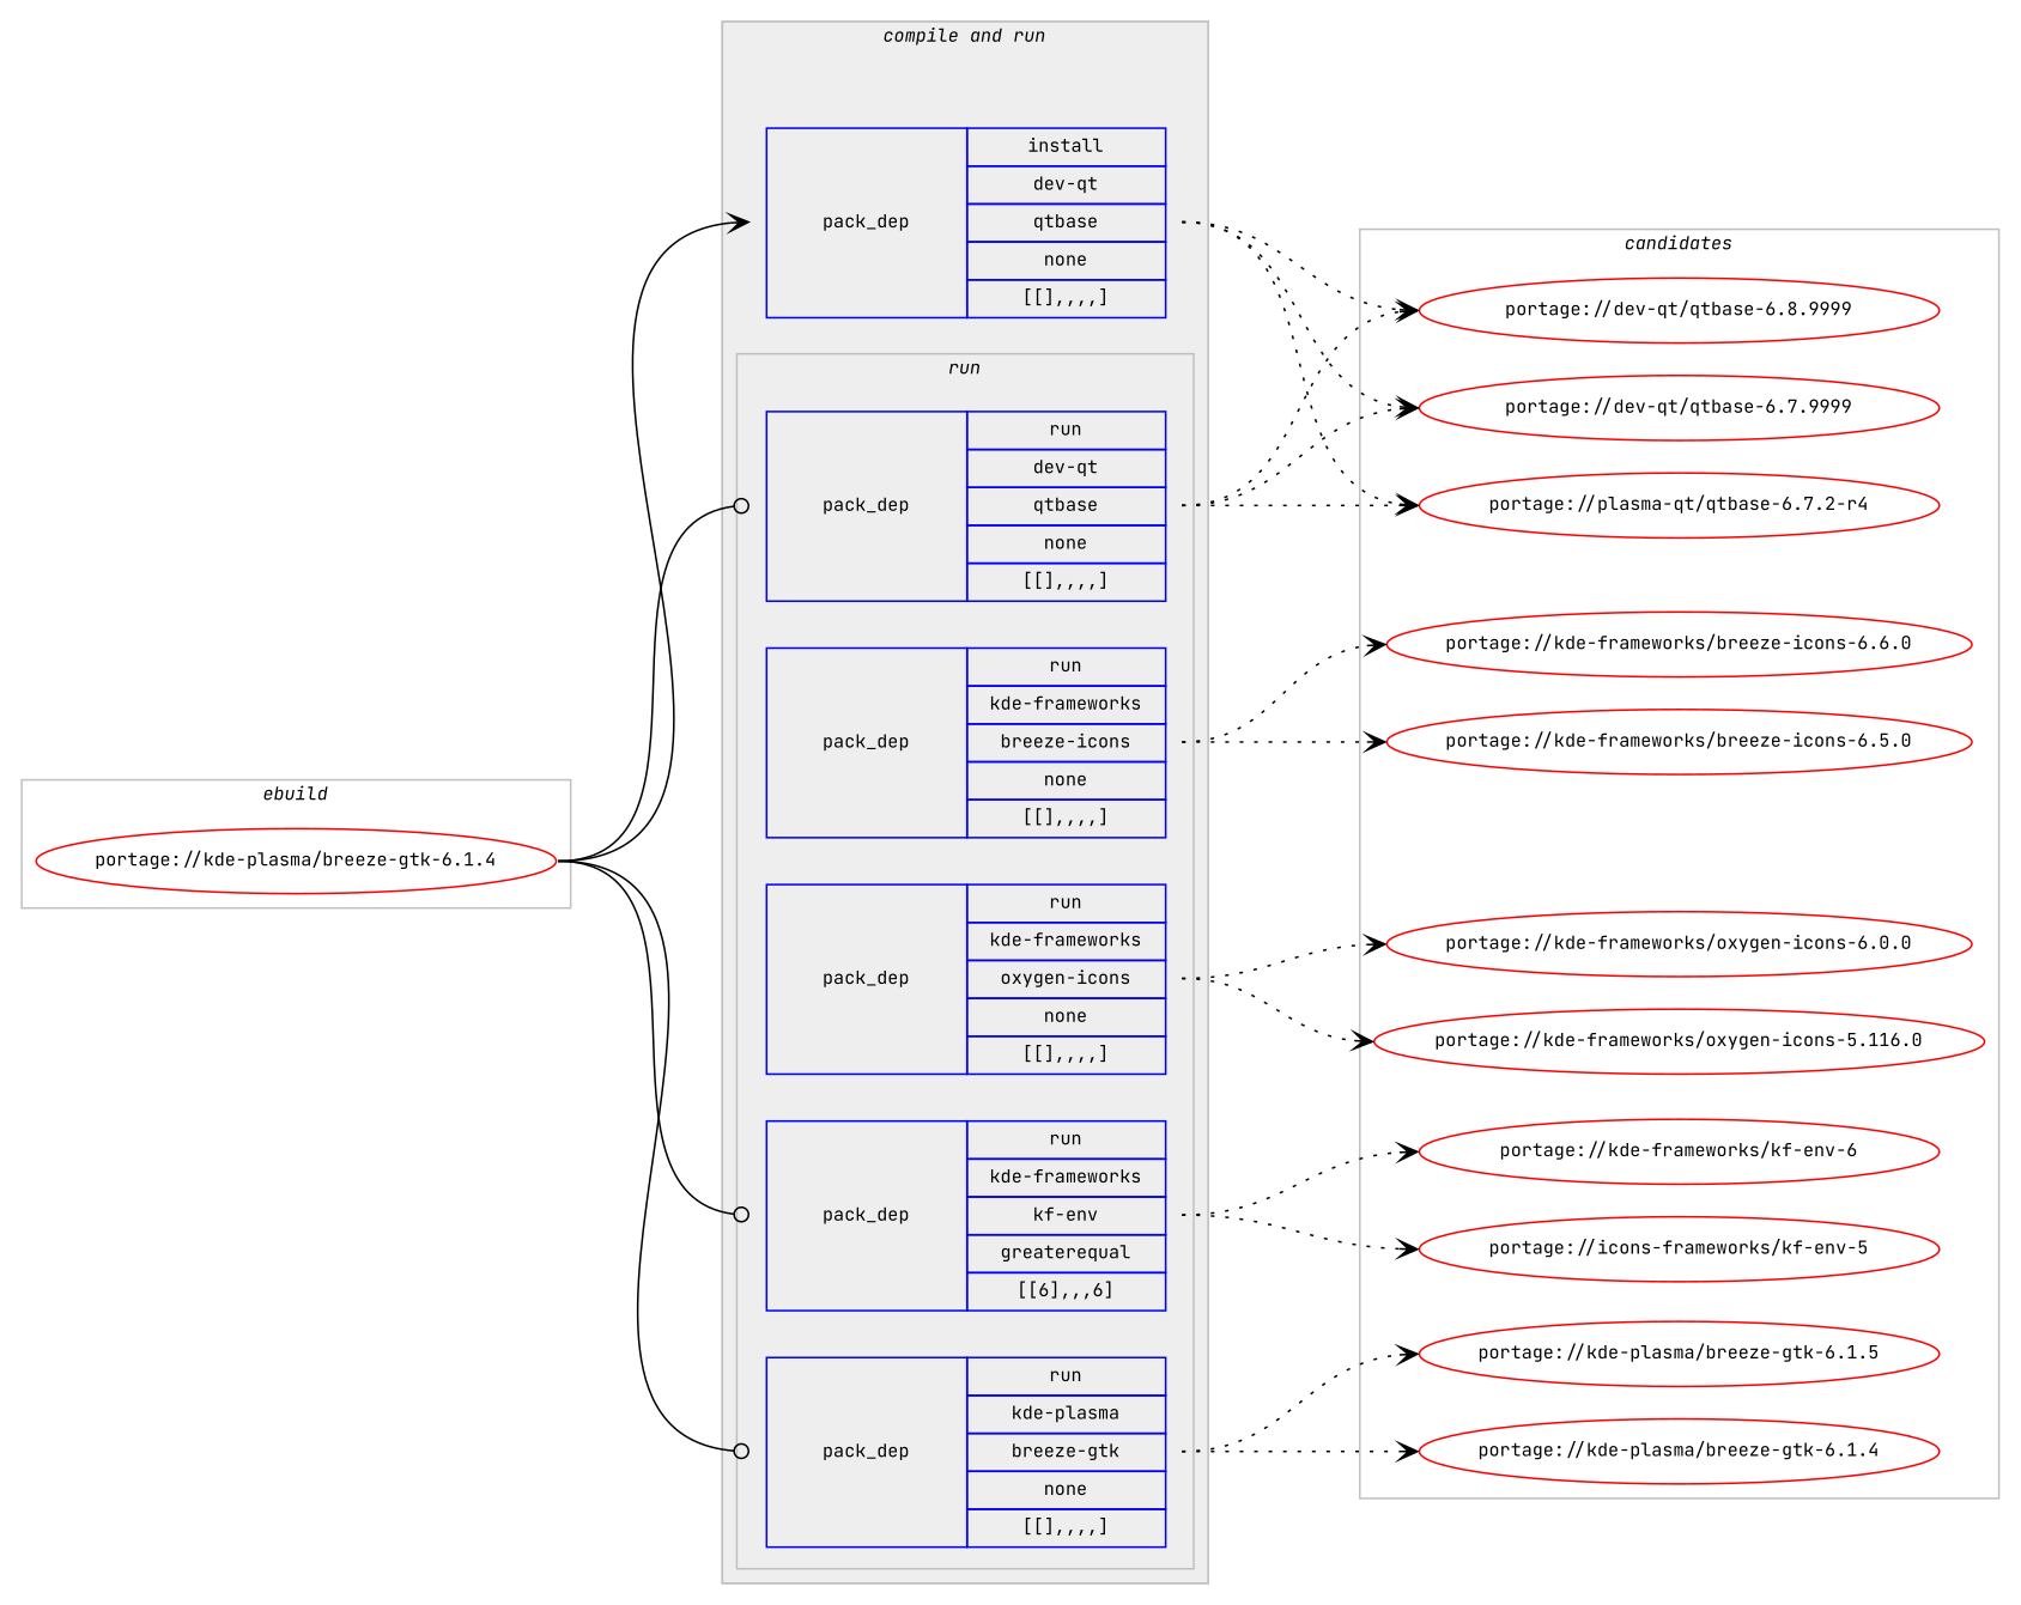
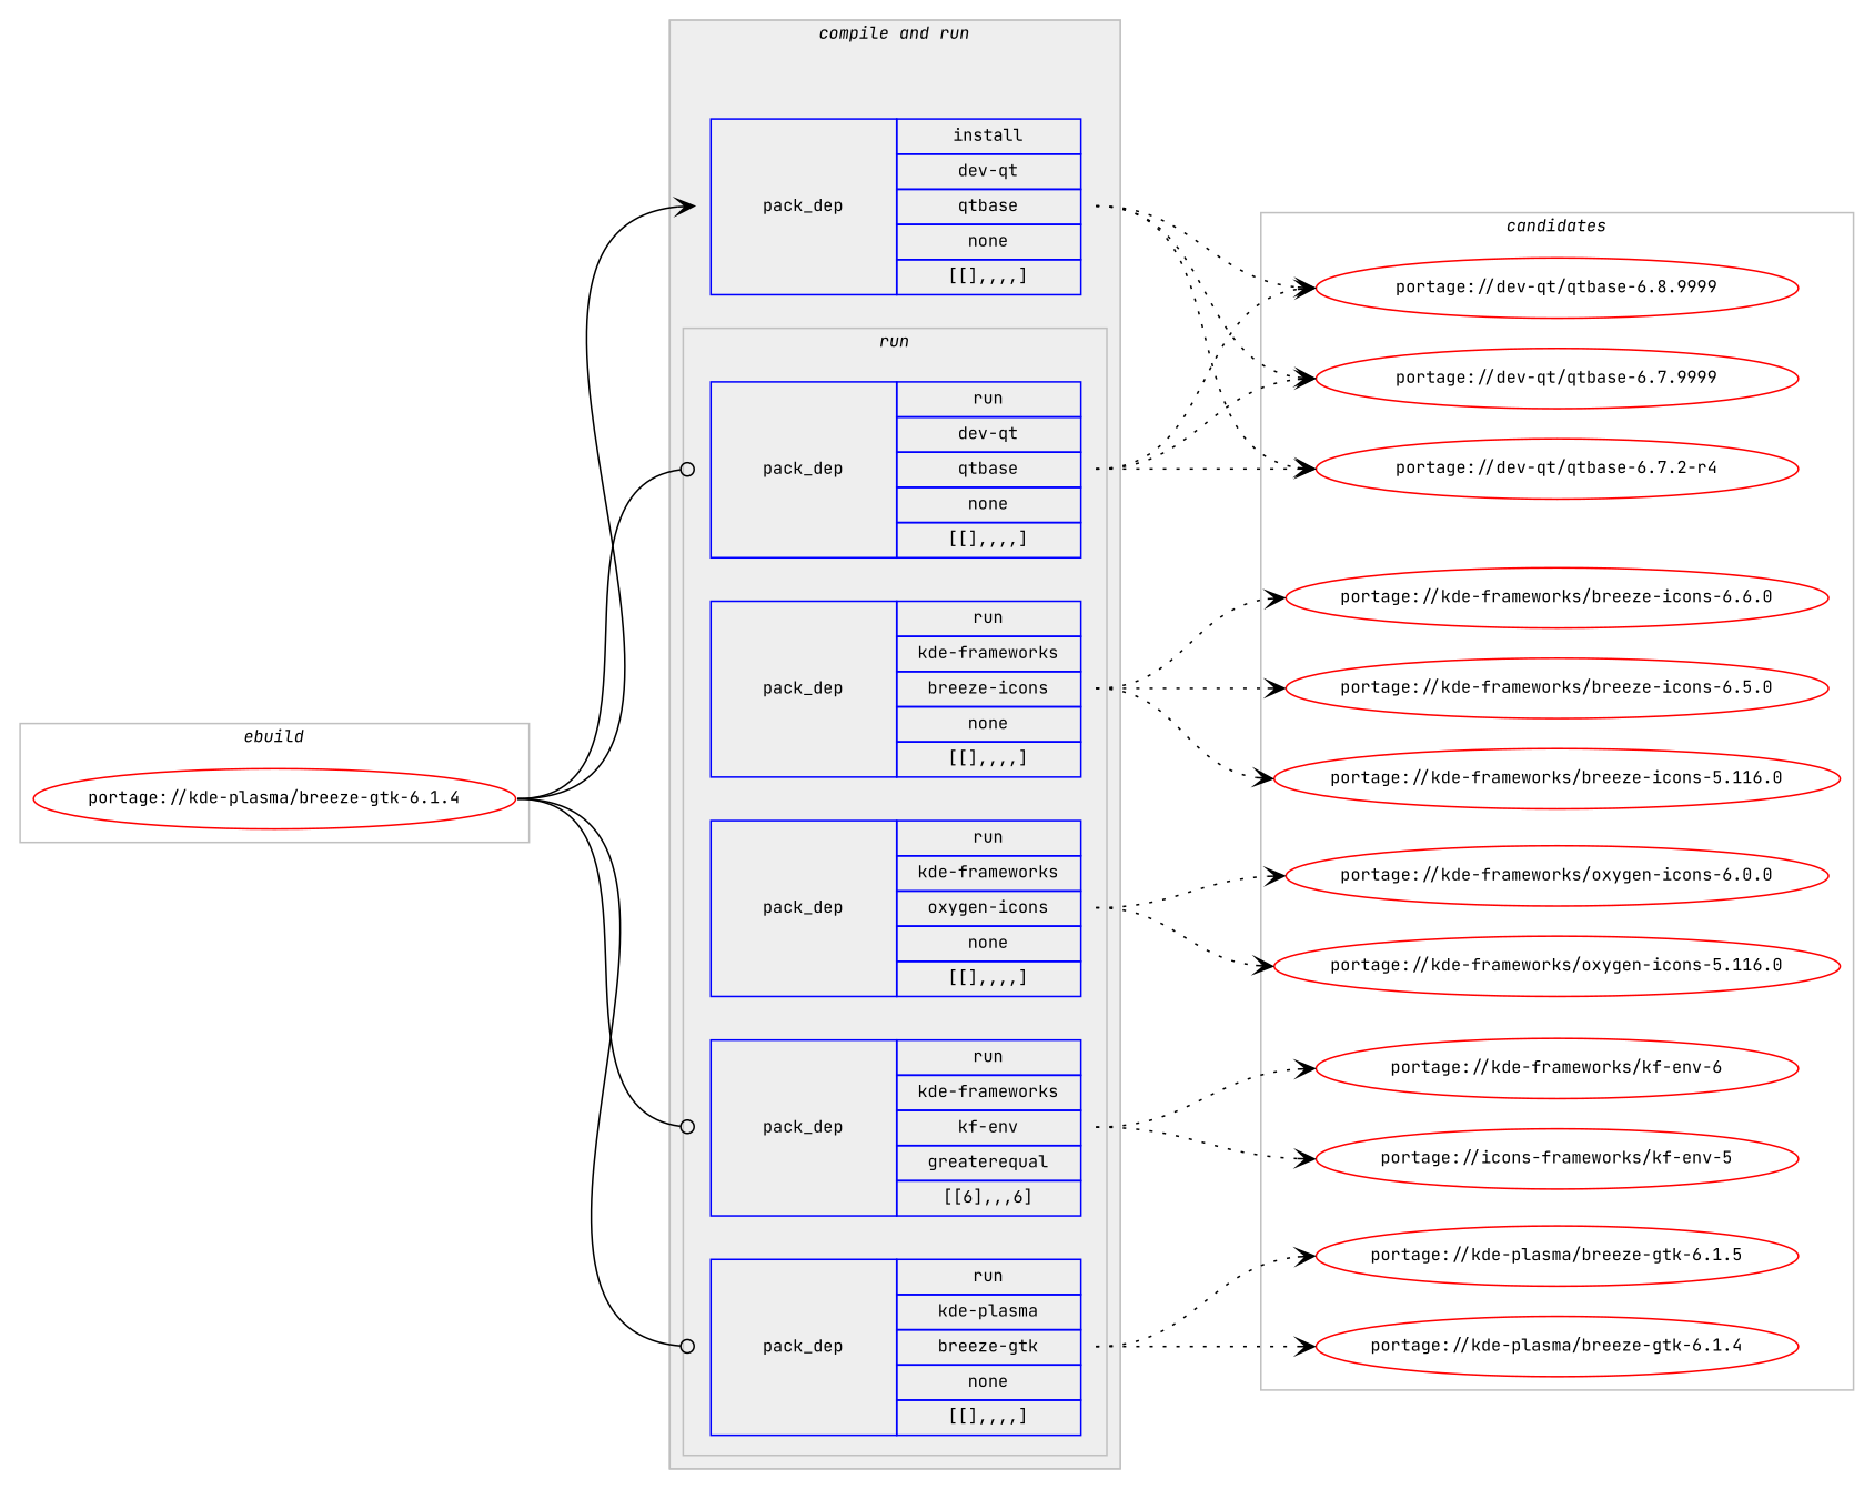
  digraph {
    compound=true
    concentrate=true
    fontname="JetBrains Mono"
    fontsize=10
    newrank=true
    rankdir=LR
    ranksep=1.5
    node [color=red fontname="JetBrains Mono" fontsize=10]
    edge [arrowhead=vee fontname="JetBrains Mono" headport=w style=dotted tailport=e weight=100]
    n1 [label="portage://kde-plasma/breeze-gtk-6.1.4" width=4]
    n2 [color=blue label=<<TABLE BORDER="0" CELLBORDER="1" CELLSPACING="0" CELLPADDING="4" WIDTH="220"><TR><TD ROWSPAN="6" CELLPADDING="30">pack_dep</TD></TR><TR><TD WIDTH="110">install</TD></TR><TR><TD>dev-qt</TD></TR><TR><TD>qtbase</TD></TR><TR><TD>none</TD></TR><TR><TD>[[],,,,]</TD></TR></TABLE>> shape=none]
    n3 [color=blue label=<<TABLE BORDER="0" CELLBORDER="1" CELLSPACING="0" CELLPADDING="4" WIDTH="220"><TR><TD ROWSPAN="6" CELLPADDING="30">pack_dep</TD></TR><TR><TD WIDTH="110">run</TD></TR><TR><TD>kde-frameworks</TD></TR><TR><TD>breeze-icons</TD></TR><TR><TD>none</TD></TR><TR><TD>[[],,,,]</TD></TR></TABLE>> shape=none]
    n4 [color=blue label=<<TABLE BORDER="0" CELLBORDER="1" CELLSPACING="0" CELLPADDING="4" WIDTH="220"><TR><TD ROWSPAN="6" CELLPADDING="30">pack_dep</TD></TR><TR><TD WIDTH="110">run</TD></TR><TR><TD>kde-frameworks</TD></TR><TR><TD>oxygen-icons</TD></TR><TR><TD>none</TD></TR><TR><TD>[[],,,,]</TD></TR></TABLE>> shape=none]
    n5 [color=blue label=<<TABLE BORDER="0" CELLBORDER="1" CELLSPACING="0" CELLPADDING="4" WIDTH="220"><TR><TD ROWSPAN="6" CELLPADDING="30">pack_dep</TD></TR><TR><TD WIDTH="110">run</TD></TR><TR><TD>dev-qt</TD></TR><TR><TD>qtbase</TD></TR><TR><TD>none</TD></TR><TR><TD>[[],,,,]</TD></TR></TABLE>> shape=none]
    n6 [color=blue label=<<TABLE BORDER="0" CELLBORDER="1" CELLSPACING="0" CELLPADDING="4" WIDTH="220"><TR><TD ROWSPAN="6" CELLPADDING="30">pack_dep</TD></TR><TR><TD WIDTH="110">run</TD></TR><TR><TD>kde-frameworks</TD></TR><TR><TD>kf-env</TD></TR><TR><TD>greaterequal</TD></TR><TR><TD>[[6],,,6]</TD></TR></TABLE>> shape=none]
    n7 [color=blue label=<<TABLE BORDER="0" CELLBORDER="1" CELLSPACING="0" CELLPADDING="4" WIDTH="220"><TR><TD ROWSPAN="6" CELLPADDING="30">pack_dep</TD></TR><TR><TD WIDTH="110">run</TD></TR><TR><TD>kde-plasma</TD></TR><TR><TD>breeze-gtk</TD></TR><TR><TD>none</TD></TR><TR><TD>[[],,,,]</TD></TR></TABLE>> shape=none]
    n8 [label="portage://dev-qt/qtbase-6.8.9999" width=4]
    n9 [label="portage://dev-qt/qtbase-6.7.9999" width=4]
-   n10 [label="portage://plasma-qt/qtbase-6.7.2-r4" width=4]
+   n10 [label="portage://dev-qt/qtbase-6.7.2-r4" width=4]
    n11 [label="portage://kde-frameworks/breeze-icons-6.6.0" width=4]
    n12 [label="portage://kde-frameworks/breeze-icons-6.5.0" width=4]
+   n13 [label="portage://kde-frameworks/breeze-icons-5.116.0" width=4]
    n14 [label="portage://kde-frameworks/oxygen-icons-6.0.0" width=4]
    n15 [label="portage://kde-frameworks/oxygen-icons-5.116.0" width=4]
    n16 [label="portage://kde-frameworks/kf-env-6" width=4]
    n17 [label="portage://icons-frameworks/kf-env-5" width=4]
    n18 [label="portage://kde-plasma/breeze-gtk-6.1.5" width=4]
    n19 [label="portage://kde-plasma/breeze-gtk-6.1.4" width=4]
    subgraph cluster_1 {
      color=gray
      label=<<i>ebuild</i>>
      n1
    }
    subgraph cluster_2 {
      color=gray
      label=<<i>dependencies</i>>
      subgraph cluster_3 {
        color=gray
        fillcolor="#eeeeee"
        label=<<i>compile</i>>
        style=filled
        subgraph sub_4 {
          color=gray
          fillcolor="#eeeeee"
          label=<<i>compile</i>>
          style=filled
          n2
        }
      }
      subgraph cluster_5 {
        color=gray
        fillcolor="#eeeeee"
        label=<<i>compile and run</i>>
        style=filled
      }
      subgraph cluster_6 {
        color=gray
        fillcolor="#eeeeee"
        label=<<i>run</i>>
        style=filled
        subgraph sub_7 {
          color=gray
          fillcolor="#eeeeee"
          label=<<i>run</i>>
          style=filled
          subgraph sub_8 {
            color=gray
            fillcolor="#eeeeee"
            label=<<i>run</i>>
            style=filled
            n3
          }
          subgraph sub_9 {
            color=gray
            fillcolor="#eeeeee"
            label=<<i>run</i>>
            style=filled
            n4
          }
        }
        subgraph sub_10 {
          color=gray
          fillcolor="#eeeeee"
          label=<<i>run</i>>
          style=filled
          n5
        }
        subgraph sub_11 {
          color=gray
          fillcolor="#eeeeee"
          label=<<i>run</i>>
          style=filled
          n6
        }
        subgraph sub_12 {
          color=gray
          fillcolor="#eeeeee"
          label=<<i>run</i>>
          style=filled
          n7
        }
      }
    }
    subgraph cluster_13 {
      color=gray
      label=<<i>candidates</i>>
      rank=same
      subgraph sub_14 {
        color=black
        label=<<i>candidates</i>>
        nodesep=1
        rank=same
        n8
        n9
        n10
      }
      subgraph sub_15 {
        color=black
        label=<<i>candidates</i>>
        nodesep=1
        rank=same
        n11
        n12
+       n13
      }
      subgraph sub_16 {
        color=black
        label=<<i>candidates</i>>
        nodesep=1
        rank=same
        n14
        n15
      }
      subgraph sub_17 {
        color=black
        label=<<i>candidates</i>>
        nodesep=1
        rank=same
        n8
        n9
        n10
      }
      subgraph sub_18 {
        color=black
        label=<<i>candidates</i>>
        nodesep=1
        rank=same
        n16
        n17
      }
      subgraph sub_19 {
        color=black
        label=<<i>candidates</i>>
        nodesep=1
        rank=same
        n18
        n19
      }
    }
    n1 -> n2 [style=solid weight=20]
    n1 -> n5 [arrowhead=odot style=solid weight=20]
    n1 -> n6 [arrowhead=odot style=solid weight=20]
    n1 -> n7 [arrowhead=odot style=solid weight=20]
    n2 -> n8
    n2 -> n9
    n2 -> n10
    n3 -> n11
    n3 -> n12
+   n3 -> n13
    n4 -> n14
    n4 -> n15
    n5 -> n8
    n5 -> n9
    n5 -> n10
    n6 -> n16
    n6 -> n17
    n7 -> n18
    n7 -> n19
  }
